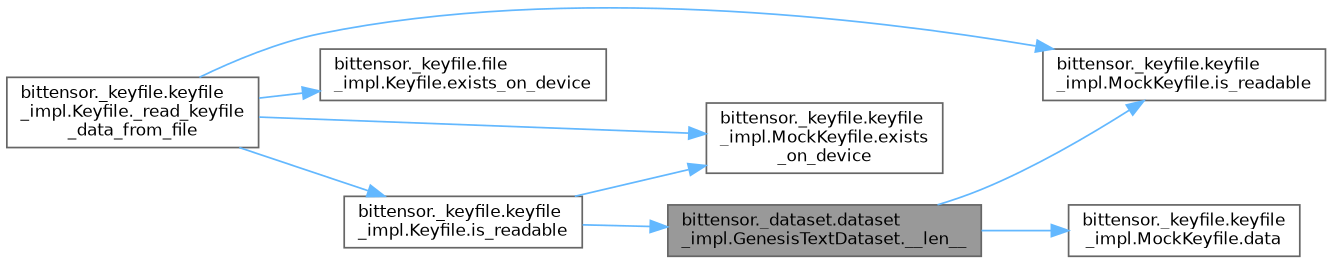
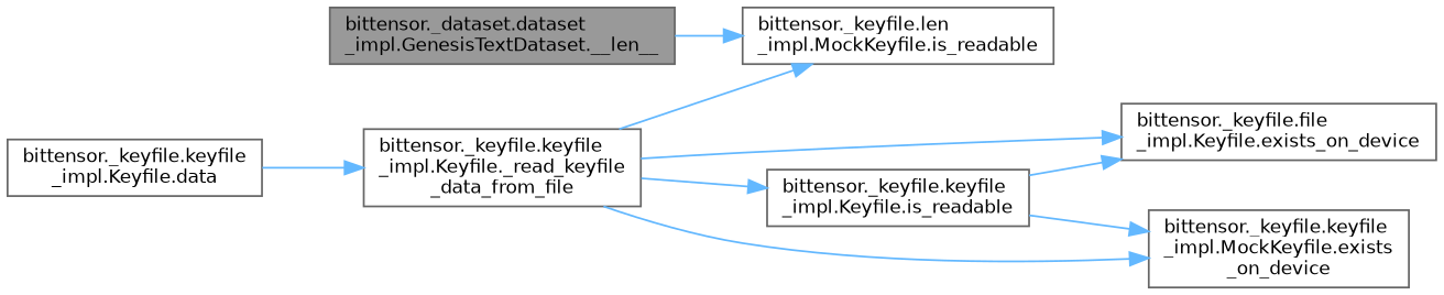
  digraph {
    rankdir=LR
    node [color=grey40 fillcolor=white fontname=Helvetica fontsize=10 shape=box style=filled]
    edge [color=steelblue1 fontname=Helvetica fontsize=10 labelfontname=Helvetica labelfontsize=10 style=solid]
    n1 [color=gray40 fillcolor=grey60 fontcolor=black height=0.2 label="bittensor._dataset.dataset\l_impl.GenesisTextDataset.__len__" width=0.4]
-   n2 [height=0.2 label="bittensor._keyfile.keyfile\l_impl.MockKeyfile.data" width=0.4]
-   n3 [height=0.2 label="bittensor._keyfile.keyfile\l_impl.MockKeyfile.is_readable" width=0.4]
+   n3 [height=0.2 label="bittensor._keyfile.len\l_impl.MockKeyfile.is_readable" width=0.4]
+   n4 [height=0.2 label="bittensor._keyfile.keyfile\l_impl.Keyfile.data" width=0.4]
    n5 [height=0.2 label="bittensor._keyfile.keyfile\l_impl.Keyfile._read_keyfile\l_data_from_file" width=0.4]
    n6 [height=0.2 label="bittensor._keyfile.file\l_impl.Keyfile.exists_on_device" width=0.4]
    n7 [height=0.2 label="bittensor._keyfile.keyfile\l_impl.MockKeyfile.exists\l_on_device" width=0.4]
    n8 [height=0.2 label="bittensor._keyfile.keyfile\l_impl.Keyfile.is_readable" width=0.4]
-   n1 -> n2
    n1 -> n3
+   n4 -> n5
    n5 -> n3
    n5 -> n6
    n5 -> n7
    n5 -> n8
-   n8 -> n1
+   n8 -> n6
    n8 -> n7
  }
